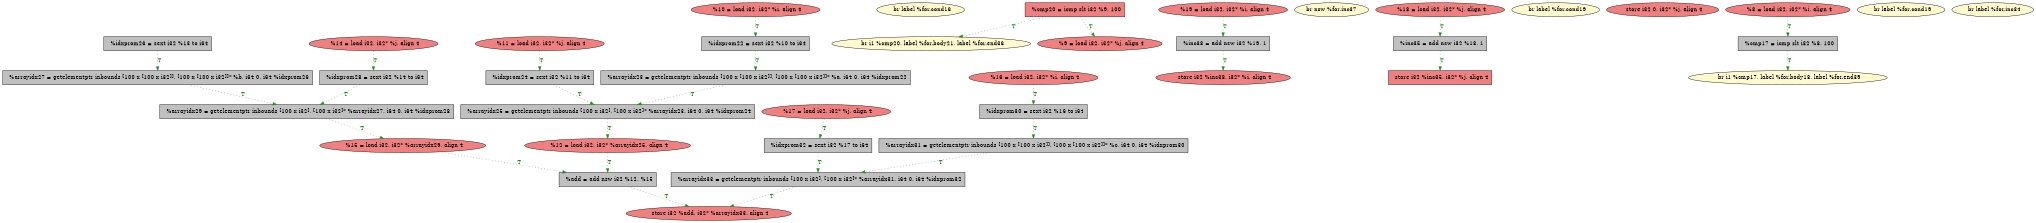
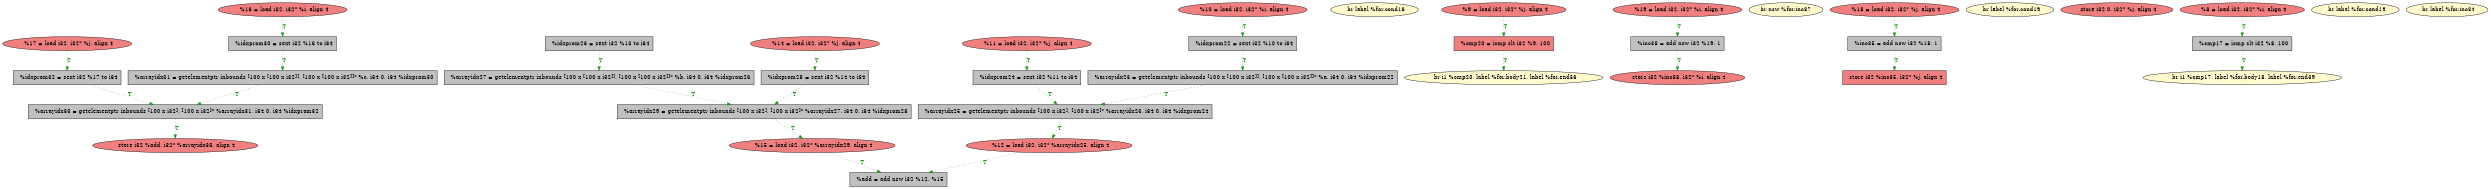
  digraph {
    node [fillcolor=grey shape=ellipse style=filled]
    edge [color=forestgreen fontcolor=forestgreen style=dotted]
    n1 [label="  %arrayidx31 = getelementptr inbounds [100 x [100 x i32]], [100 x [100 x i32]]* %c, i64 0, i64 %idxprom30" shape=rectangle]
    n2 [label="  %arrayidx33 = getelementptr inbounds [100 x i32], [100 x i32]* %arrayidx31, i64 0, i64 %idxprom32" shape=rectangle]
    n3 [fillcolor=lightcoral label="  store i32 %add, i32* %arrayidx33, align 4"]
    n4 [label="  %add = add nsw i32 %12, %15" shape=rectangle]
    n5 [fillcolor=lightcoral label="  %15 = load i32, i32* %arrayidx29, align 4"]
    n6 [fillcolor=lightcoral label="  %16 = load i32, i32* %i, align 4"]
    n7 [label="  %idxprom30 = sext i32 %16 to i64" shape=rectangle]
    n8 [label="  %idxprom24 = sext i32 %11 to i64" shape=rectangle]
    n9 [label="  %arrayidx25 = getelementptr inbounds [100 x i32], [100 x i32]* %arrayidx23, i64 0, i64 %idxprom24" shape=rectangle]
    n10 [fillcolor=lightcoral label="  %12 = load i32, i32* %arrayidx25, align 4"]
    n11 [label="  %arrayidx29 = getelementptr inbounds [100 x i32], [100 x i32]* %arrayidx27, i64 0, i64 %idxprom28" shape=rectangle]
    n12 [label="  %idxprom32 = sext i32 %17 to i64" shape=rectangle]
    n13 [label="  %arrayidx27 = getelementptr inbounds [100 x [100 x i32]], [100 x [100 x i32]]* %b, i64 0, i64 %idxprom26" shape=rectangle]
    n14 [fillcolor=lemonchiffon label="  br label %for.cond16"]
    n15 [fillcolor=lightcoral label="  %11 = load i32, i32* %j, align 4"]
    n16 [fillcolor=lightcoral label="  %14 = load i32, i32* %j, align 4"]
    n17 [label="  %idxprom28 = sext i32 %14 to i64" shape=rectangle]
    n18 [fillcolor=lightcoral label="  %cmp20 = icmp slt i32 %9, 100" shape=rectangle]
    n19 [fillcolor=lemonchiffon label="  br i1 %cmp20, label %for.body21, label %for.end36"]
    n20 [fillcolor=lightcoral label="  store i32 %inc38, i32* %i, align 4"]
    n21 [fillcolor=lemonchiffon label="br nsw %for.inc37"]
    n22 [fillcolor=lightcoral label="  %18 = load i32, i32* %j, align 4"]
    n23 [label="  %inc35 = add nsw i32 %18, 1" shape=rectangle]
    n24 [fillcolor=lightcoral label="  store i32 %inc35, i32* %j, align 4" shape=box]
    n25 [fillcolor=lightcoral label="  %19 = load i32, i32* %i, align 4"]
    n26 [label="  %inc38 = add nsw i32 %19, 1" shape=rectangle]
    n27 [fillcolor=lemonchiffon label="  br label %for.cond19"]
    n28 [label="  %arrayidx23 = getelementptr inbounds [100 x [100 x i32]], [100 x [100 x i32]]* %a, i64 0, i64 %idxprom22" shape=rectangle]
    n29 [label="  %idxprom22 = sext i32 %10 to i64" shape=rectangle]
    n30 [fillcolor=lightcoral label="  store i32 0, i32* %j, align 4"]
    n31 [fillcolor=lightcoral label="  %8 = load i32, i32* %i, align 4"]
    n32 [label="  %cmp17 = icmp slt i32 %8, 100" shape=rectangle]
    n33 [fillcolor=lemonchiffon label="  br i1 %cmp17, label %for.body18, label %for.end39"]
    n34 [fillcolor=lightcoral label="  %10 = load i32, i32* %i, align 4"]
    n35 [fillcolor=lemonchiffon label="  br label %for.cond19"]
    n36 [fillcolor=lemonchiffon label="  br label %for.inc34"]
    n37 [label="  %idxprom26 = sext i32 %13 to i64" shape=rectangle]
    n38 [fillcolor=lightcoral label="  %9 = load i32, i32* %j, align 4"]
    n39 [fillcolor=lightcoral label="  %17 = load i32, i32* %j, align 4"]
    n1 -> n2 [label=T]
    n2 -> n3 [label=T]
-   n4 -> n3 [label=T]
    n5 -> n4 [label=T]
    n6 -> n7 [label=T]
    n7 -> n1 [label=T]
    n8 -> n9 [label=T]
    n9 -> n10 [label=T]
    n10 -> n4 [label=T]
    n11 -> n5 [label=T]
    n12 -> n2 [label=T]
    n13 -> n11 [label=T]
    n15 -> n8 [label=T]
    n16 -> n17 [label=T]
    n17 -> n11 [label=T]
    n18 -> n19 [label=T]
    n22 -> n23 [label=T]
    n23 -> n24 [label=T]
    n25 -> n26 [label=T]
    n26 -> n20 [label=T]
    n28 -> n9 [label=T]
    n29 -> n28 [label=T]
    n31 -> n32 [label=T]
    n32 -> n33 [label=T]
    n34 -> n29 [label=T]
    n37 -> n13 [label=T]
-   n18 -> n38 [label=T]
+   n38 -> n18 [label=T]
    n39 -> n12 [label=T]
  }
